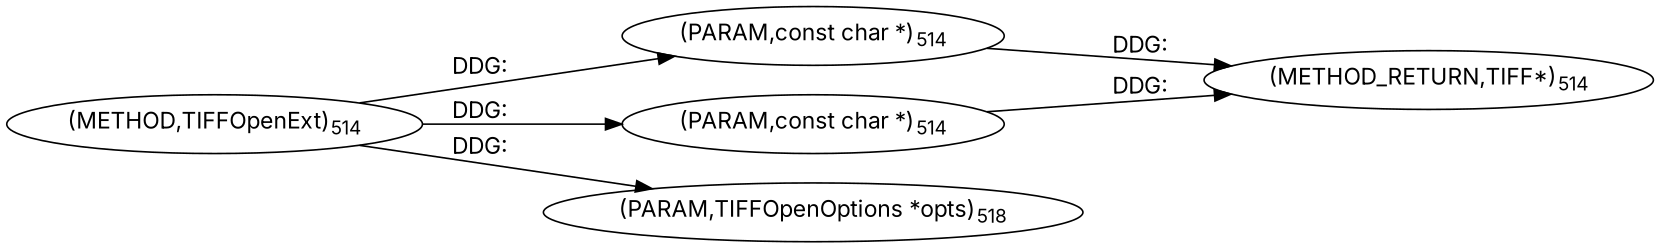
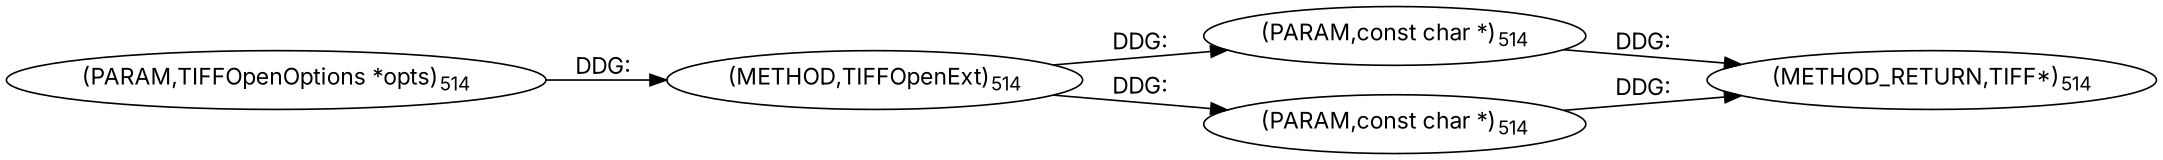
  digraph {
    fontname=Inter
    rankdir=LR
    node [fontname=Inter]
    edge [fontname=Inter]
    n1 [label=<(METHOD,TIFFOpenExt)<SUB>514</SUB>>]
    n2 [label=<(PARAM,const char *)<SUB>514</SUB>>]
    n3 [label=<(PARAM,const char *)<SUB>514</SUB>>]
-   n4 [label=<(PARAM,TIFFOpenOptions *opts)<SUB>518</SUB>>]
+   n4 [label=<(PARAM,TIFFOpenOptions *opts)<SUB>514</SUB>>]
    n5 [label=<(METHOD_RETURN,TIFF*)<SUB>514</SUB>>]
    n1 -> n2 [label="DDG: "]
    n1 -> n3 [label="DDG: "]
-   n1 -> n4 [label="DDG: "]
+   n4 -> n1 [label="DDG: "]
    n2 -> n5 [label="DDG: "]
    n3 -> n5 [label="DDG: "]
  }
